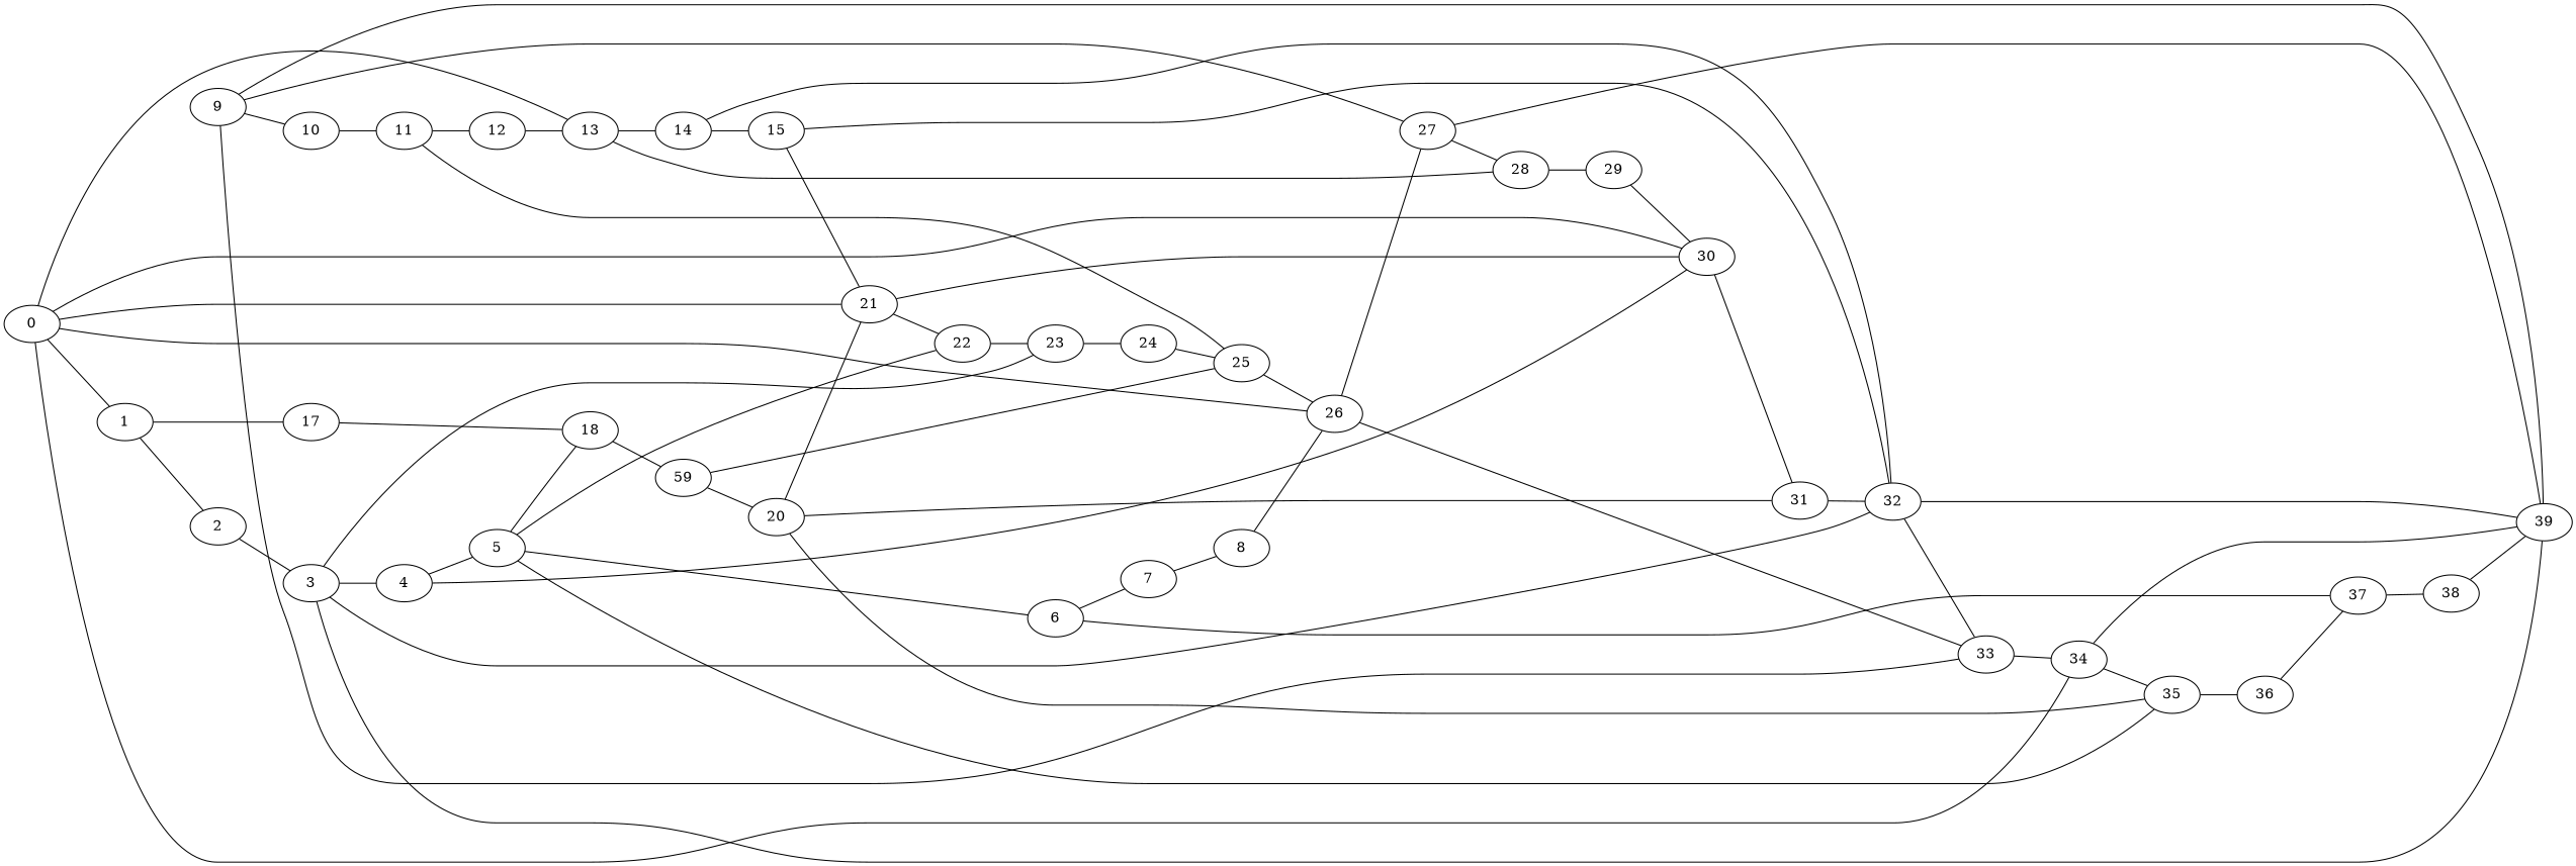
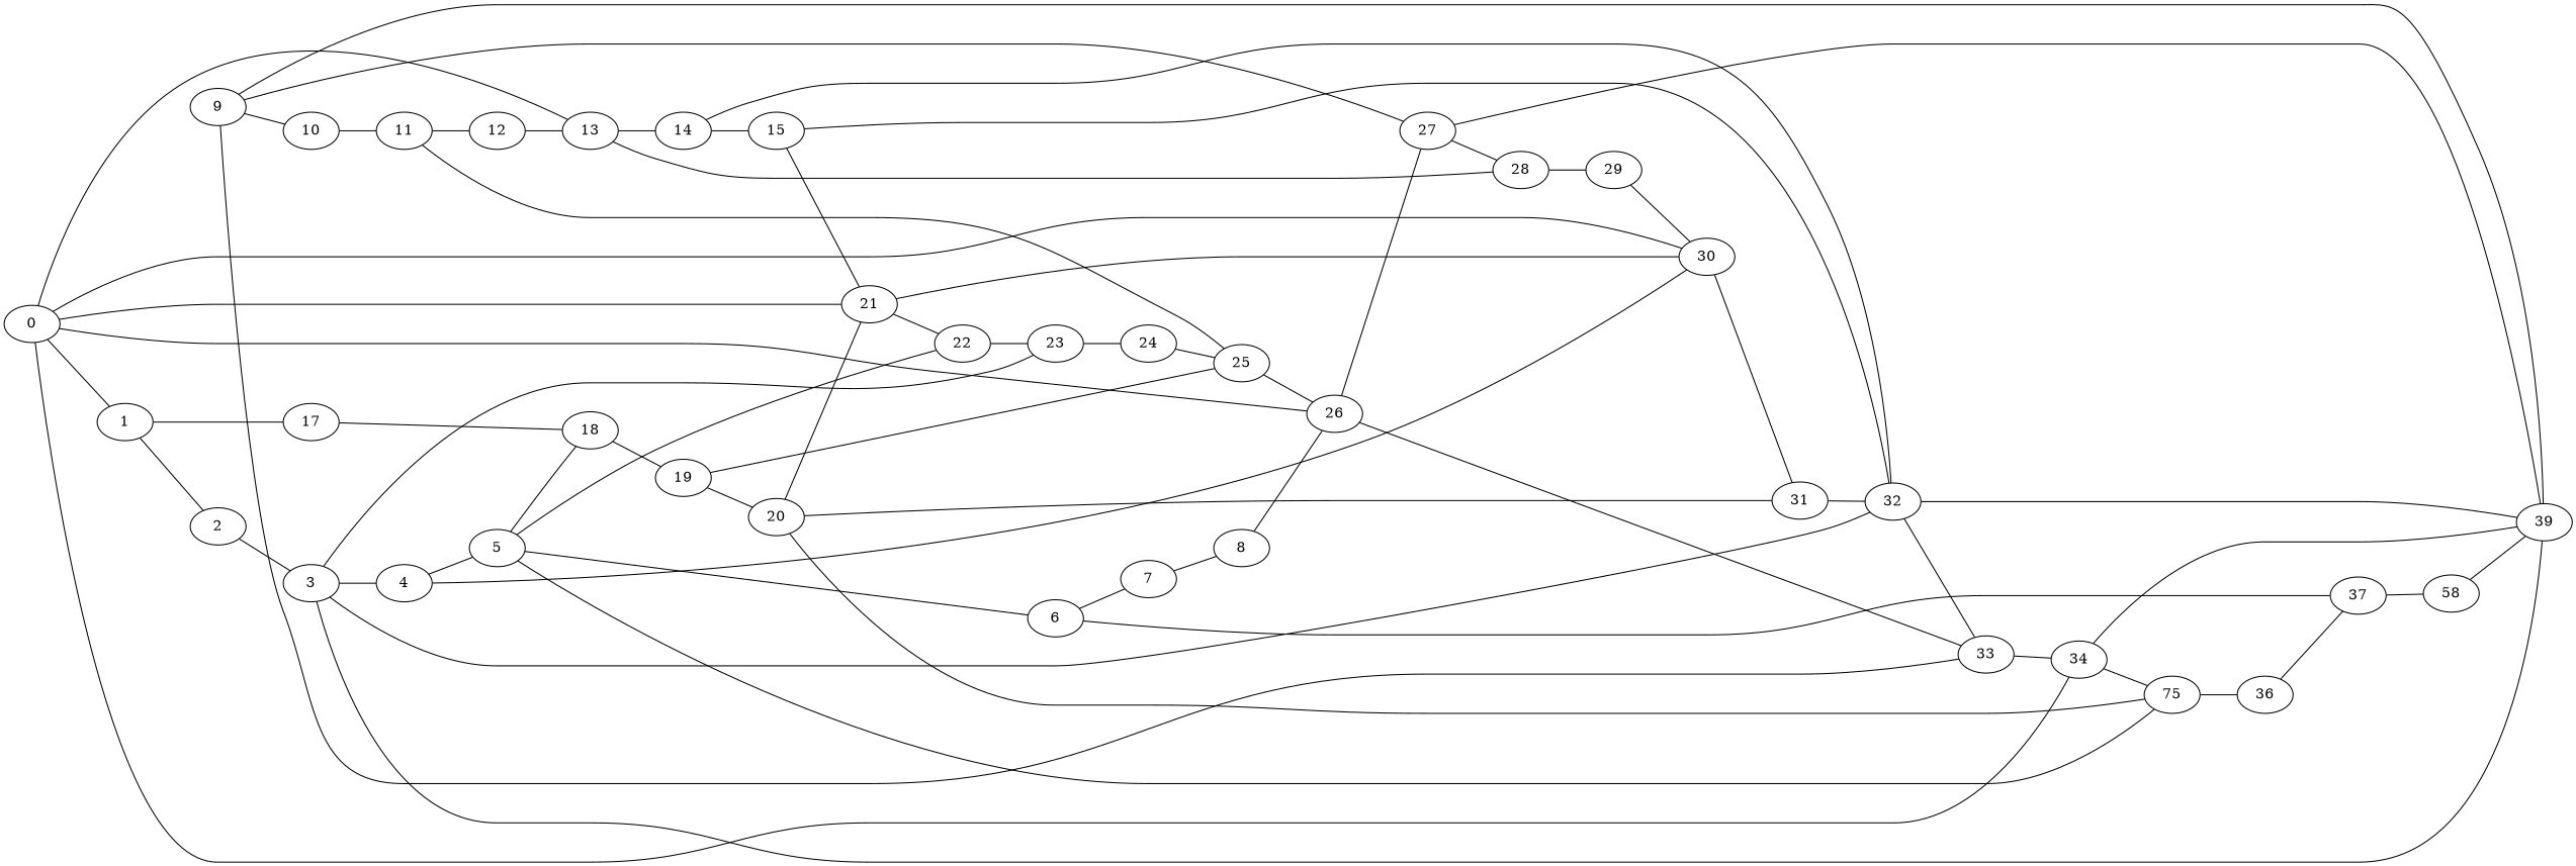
  graph {
    rankdir=LR
    0
    1
    21
    30
    34
    26
    13
    2
    17
    22
    31
    39
-   35
+   35 [label=75]
    33
    27
    14
    28
    3
    18
    23
    32
    36
    15
    29
    4
-   19 [label=59]
+   19
    5
    6
    24
    7
    37
    8
-   38
+   38 [label=58]
    25
    20
    9
    10
    11
    12
    0 -- 1
    0 -- 21
    0 -- 30
    0 -- 34
    0 -- 26
    0 -- 13
    1 -- 2
    1 -- 17
    21 -- 30
    21 -- 22
    30 -- 31
    34 -- 39
    34 -- 35
    26 -- 33
    26 -- 27
    13 -- 14
    13 -- 28
    2 -- 3
    17 -- 18
    22 -- 23
    31 -- 32
    35 -- 36
    33 -- 34
    27 -- 39
    27 -- 28
    14 -- 32
    14 -- 15
    28 -- 29
    3 -- 39
    3 -- 23
    3 -- 32
    3 -- 4
    18 -- 19
    23 -- 24
    32 -- 39
    32 -- 33
    36 -- 37
    15 -- 21
    15 -- 32
    29 -- 30
    4 -- 30
    4 -- 5
    19 -- 25
    19 -- 20
    5 -- 22
    5 -- 35
    5 -- 18
    5 -- 6
    6 -- 7
    6 -- 37
    24 -- 25
    7 -- 8
    37 -- 38
    8 -- 26
    38 -- 39
    25 -- 26
    20 -- 21
    20 -- 31
    20 -- 35
    9 -- 39
    9 -- 33
    9 -- 27
    9 -- 10
    10 -- 11
    11 -- 25
    11 -- 12
    12 -- 13
  }
